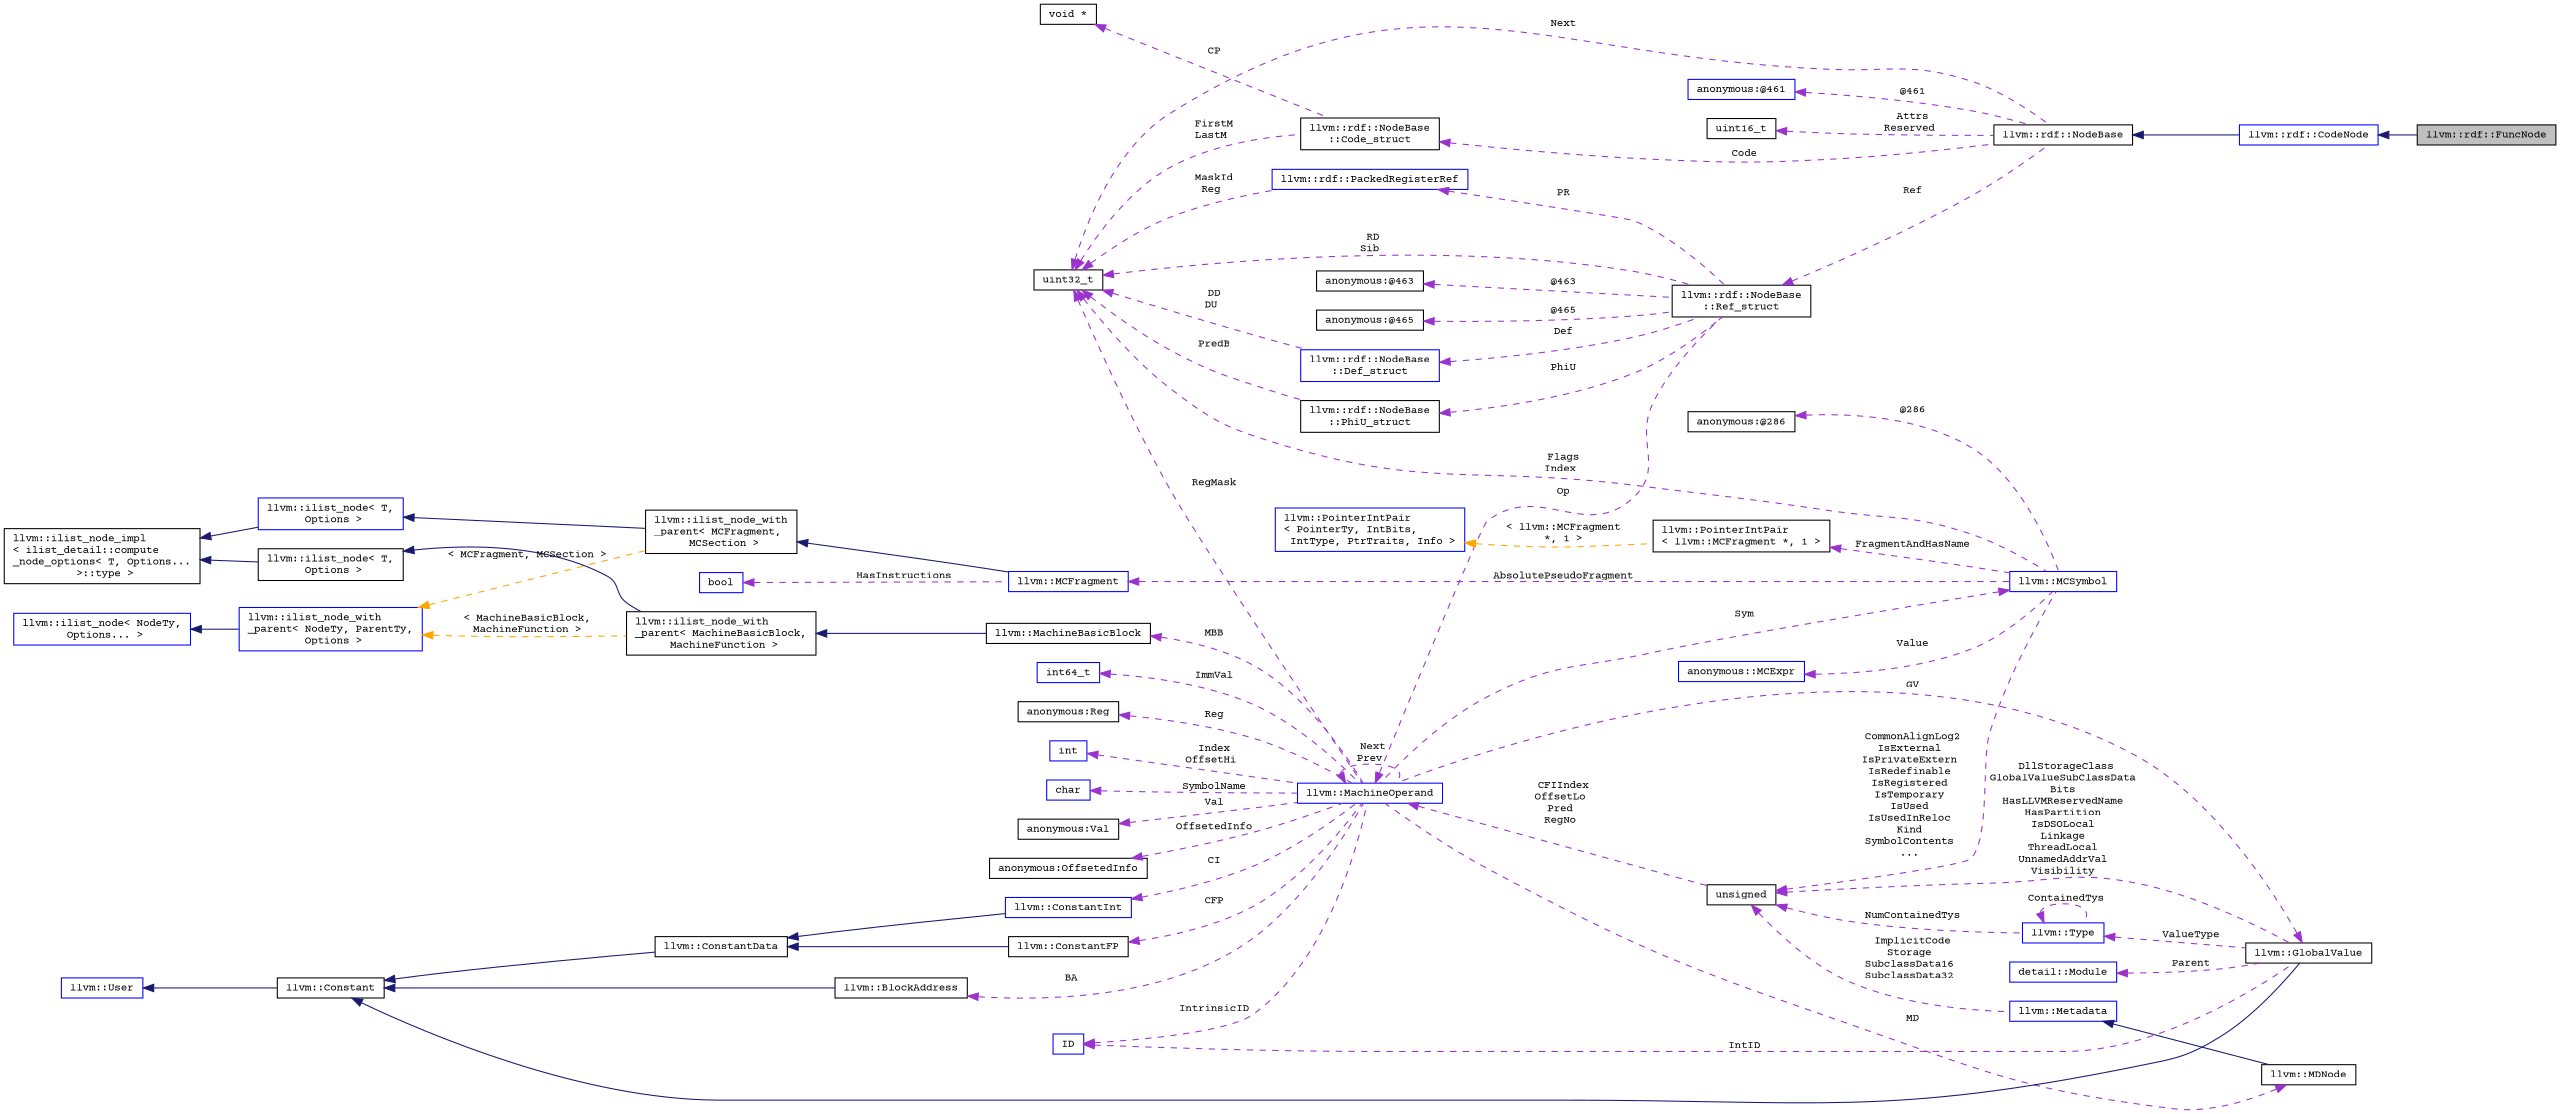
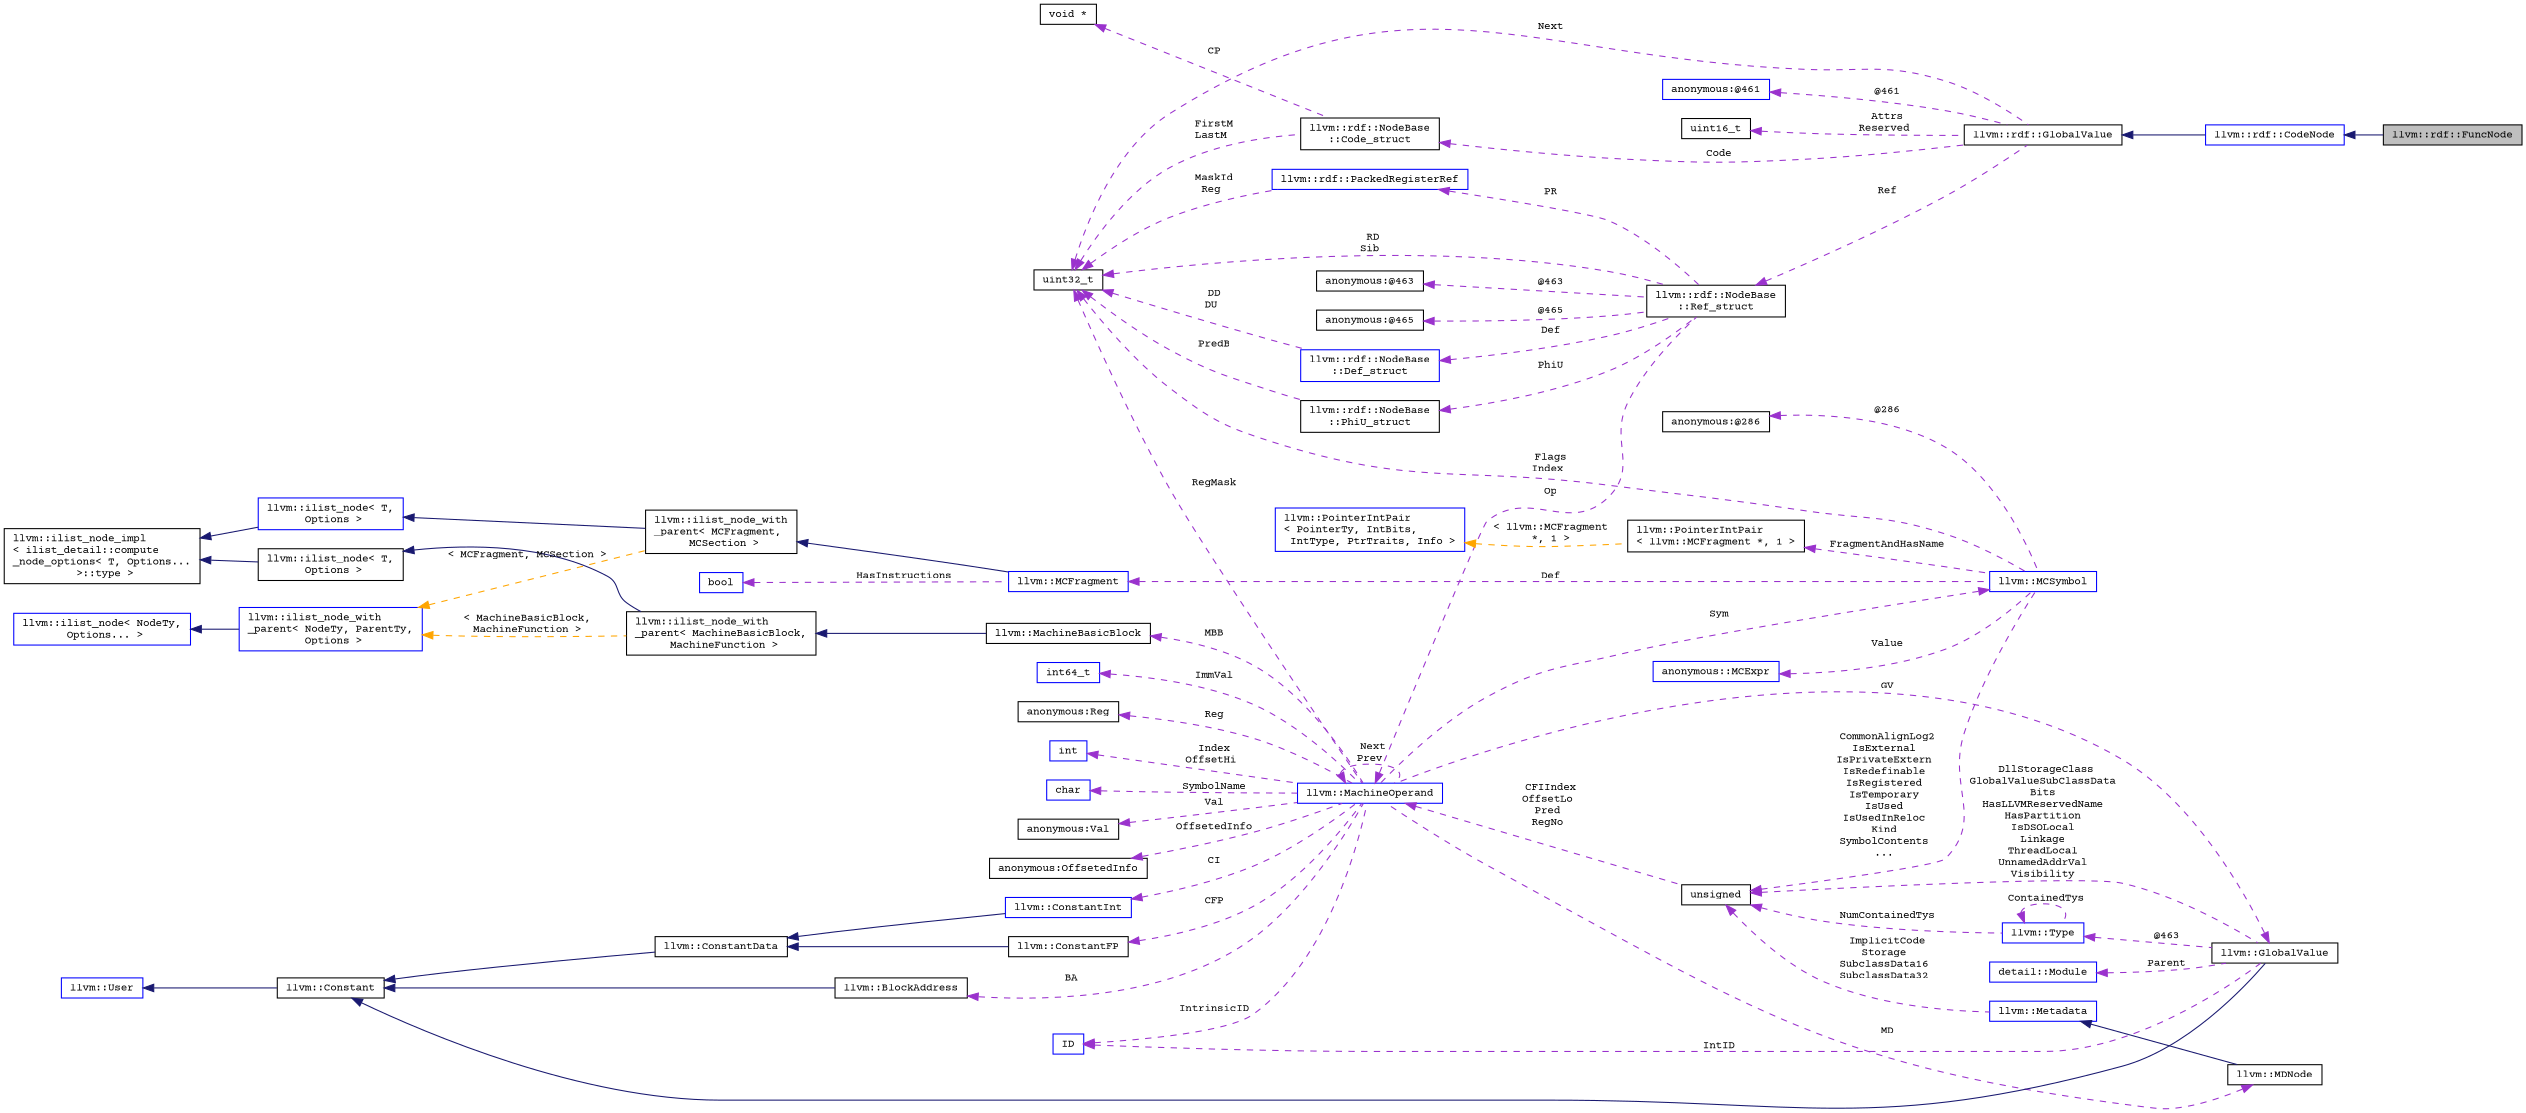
  digraph {
    fontname="Courier Prime"
    rankdir=LR
    node [color=black fontname="Courier Prime" fontsize=10 shape=box]
    edge [color=darkorchid3 dir=back fontname="Courier Prime" fontsize=10 labelfontname=Helvetica labelfontsize=10 style=dashed]
    n1 [fillcolor=grey75 fontcolor=black height=0.2 label="llvm::rdf::FuncNode" style=filled width=0.4]
    n2 [color=blue height=0.2 label="llvm::rdf::CodeNode" width=0.4]
-   n3 [height=0.2 label="llvm::rdf::NodeBase" width=0.4]
+   n3 [height=0.2 label="llvm::rdf::GlobalValue" width=0.4]
    n4 [height=0.2 label=uint16_t width=0.4]
    n5 [height=0.2 label=uint32_t width=0.4]
    n6 [height=0.2 label="llvm::rdf::NodeBase\l::Ref_struct" width=0.4]
    n7 [color=blue height=0.2 label="llvm::rdf::NodeBase\l::Def_struct" width=0.4]
    n8 [height=0.2 label="llvm::rdf::NodeBase\l::PhiU_struct" width=0.4]
    n9 [color=blue height=0.2 label="llvm::MachineOperand" width=0.4]
    n10 [color=blue height=0.2 label="llvm::MCSymbol" width=0.4]
    n11 [color=blue height=0.2 label="llvm::rdf::PackedRegisterRef" width=0.4]
    n12 [height=0.2 label="llvm::rdf::NodeBase\l::Code_struct" width=0.4]
    n13 [height=0.2 label=unsigned width=0.4]
    n14 [height=0.2 label="anonymous:@463" width=0.4]
    n15 [color=blue height=0.2 label="llvm::Metadata" width=0.4]
    n16 [height=0.2 label="llvm::GlobalValue" width=0.4]
    n17 [color=blue height=0.2 label="llvm::Type" width=0.4]
    n18 [height=0.2 label="llvm::MDNode" width=0.4]
    n19 [height=0.2 label="llvm::MachineBasicBlock" width=0.4]
    n20 [height=0.2 label="llvm::ilist_node_with\l_parent\< MachineBasicBlock,\l MachineFunction \>" width=0.4]
    n21 [height=0.2 label="llvm::ilist_node\< T,\l Options \>" width=0.4]
    n22 [height=0.2 label="llvm::ilist_node_impl\l\< ilist_detail::compute\l_node_options\< T, Options...\l \>::type \>" width=0.4]
    n23 [color=blue height=0.2 label="llvm::ilist_node\< T,\l Options \>" width=0.4]
    n24 [height=0.2 label="llvm::ilist_node_with\l_parent\< MCFragment,\l MCSection \>" width=0.4]
    n25 [color=blue height=0.2 label="llvm::ilist_node_with\l_parent\< NodeTy, ParentTy,\l Options \>" width=0.4]
    n26 [color=blue height=0.2 label="llvm::MCFragment" width=0.4]
    n27 [color=blue height=0.2 label="llvm::ilist_node\< NodeTy,\l Options... \>" width=0.4]
    n28 [height=0.2 label="llvm::ConstantFP" width=0.4]
    n29 [height=0.2 label="llvm::ConstantData" width=0.4]
    n30 [color=blue height=0.2 label="llvm::ConstantInt" width=0.4]
    n31 [height=0.2 label="llvm::Constant" width=0.4]
    n32 [height=0.2 label="llvm::BlockAddress" width=0.4]
    n33 [color=blue height=0.2 label="llvm::User" width=0.4]
    n34 [color=blue height=0.2 label=int64_t width=0.4]
    n35 [color=blue height=0.2 label=bool width=0.4]
    n36 [height=0.2 label="llvm::PointerIntPair\l\< llvm::MCFragment *, 1 \>" width=0.4]
    n37 [color=blue height=0.2 label="llvm::PointerIntPair\l\< PointerTy, IntBits,\l IntType, PtrTraits, Info \>" width=0.4]
    n38 [color=blue height=0.2 label="anonymous::MCExpr" width=0.4]
    n39 [height=0.2 label="anonymous:@286" width=0.4]
    n40 [color=blue height=0.2 label=ID width=0.4]
    n41 [height=0.2 label="anonymous:Reg" width=0.4]
    n42 [color=blue height=0.2 label=int width=0.4]
    n43 [color=blue height=0.2 label=char width=0.4]
    n44 [color=blue height=0.2 label="detail::Module" width=0.4]
    n45 [height=0.2 label="anonymous:Val" width=0.4]
    n46 [height=0.2 label="anonymous:OffsetedInfo" width=0.4]
    n47 [height=0.2 label="anonymous:@465" width=0.4]
    n48 [height=0.2 label="void *" width=0.4]
    n49 [color=blue height=0.2 label="anonymous:@461" width=0.4]
    n2 -> n1 [color=midnightblue style=solid]
    n3 -> n2 [color=midnightblue style=solid]
    n4 -> n3 [label=" Attrs\nReserved"]
    n5 -> n3 [label=" Next"]
    n5 -> n6 [label=" RD\nSib"]
    n5 -> n7 [label=" DD\nDU"]
    n5 -> n8 [label=" PredB"]
    n5 -> n9 [label=" RegMask"]
    n5 -> n10 [label=" Flags\nIndex"]
    n5 -> n11 [label=" MaskId\nReg"]
    n5 -> n12 [label=" FirstM\nLastM"]
    n6 -> n3 [label=" Ref"]
    n7 -> n6 [label=" Def"]
    n8 -> n6 [label=" PhiU"]
    n9 -> n6 [label=" Op"]
    n9 -> n9 [label=" Next\nPrev"]
    n9 -> n13 [label=" CFIIndex\nOffsetLo\nPred\nRegNo"]
    n10 -> n9 [label=" Sym"]
    n11 -> n6 [label=" PR"]
    n12 -> n3 [label=" Code"]
    n13 -> n10 [label=" CommonAlignLog2\nIsExternal\nIsPrivateExtern\nIsRedefinable\nIsRegistered\nIsTemporary\nIsUsed\nIsUsedInReloc\nKind\nSymbolContents\n..."]
    n13 -> n15 [label=" ImplicitCode\nStorage\nSubclassData16\nSubclassData32"]
    n13 -> n16 [label=" DllStorageClass\nGlobalValueSubClassData\lBits\nHasLLVMReservedName\nHasPartition\nIsDSOLocal\nLinkage\nThreadLocal\nUnnamedAddrVal\nVisibility"]
    n13 -> n17 [label=" NumContainedTys"]
    n14 -> n6 [label=" @463"]
    n15 -> n18 [color=midnightblue style=solid]
    n16 -> n9 [label=" GV"]
-   n17 -> n16 [label=" ValueType"]
+   n17 -> n16 [label=" @463"]
    n17 -> n17 [label=" ContainedTys"]
    n18 -> n9 [label=" MD"]
    n19 -> n9 [label=" MBB"]
    n20 -> n19 [color=midnightblue style=solid]
    n21 -> n20 [color=midnightblue style=solid]
    n22 -> n21 [color=midnightblue style=solid]
    n22 -> n23 [color=midnightblue style=solid]
    n23 -> n24 [color=midnightblue style=solid]
    n24 -> n26 [color=midnightblue style=solid]
    n25 -> n20 [color=orange label=" \< MachineBasicBlock,\l MachineFunction \>"]
    n25 -> n24 [color=orange label=" \< MCFragment, MCSection \>"]
-   n26 -> n10 [label=" AbsolutePseudoFragment"]
+   n26 -> n10 [label=" Def"]
    n27 -> n25 [color=midnightblue style=solid]
    n28 -> n9 [label=" CFP"]
    n29 -> n28 [color=midnightblue style=solid]
    n29 -> n30 [color=midnightblue style=solid]
    n30 -> n9 [label=" CI"]
    n31 -> n16 [color=midnightblue style=solid]
    n31 -> n29 [color=midnightblue style=solid]
    n31 -> n32 [color=midnightblue style=solid]
    n32 -> n9 [label=" BA"]
    n33 -> n31 [color=midnightblue style=solid]
    n34 -> n9 [label=" ImmVal"]
    n35 -> n26 [label=" HasInstructions"]
    n36 -> n10 [label=" FragmentAndHasName"]
    n37 -> n36 [color=orange label=" \< llvm::MCFragment\l *, 1 \>"]
    n38 -> n10 [label=" Value"]
    n39 -> n10 [label=" @286"]
    n40 -> n9 [label=" IntrinsicID"]
    n40 -> n16 [label=" IntID"]
    n41 -> n9 [label=" Reg"]
    n42 -> n9 [label=" Index\nOffsetHi"]
    n43 -> n9 [label=" SymbolName"]
    n44 -> n16 [label=" Parent"]
    n45 -> n9 [label=" Val"]
    n46 -> n9 [label=" OffsetedInfo"]
    n47 -> n6 [label=" @465"]
    n48 -> n12 [label=" CP"]
    n49 -> n3 [label=" @461"]
  }
